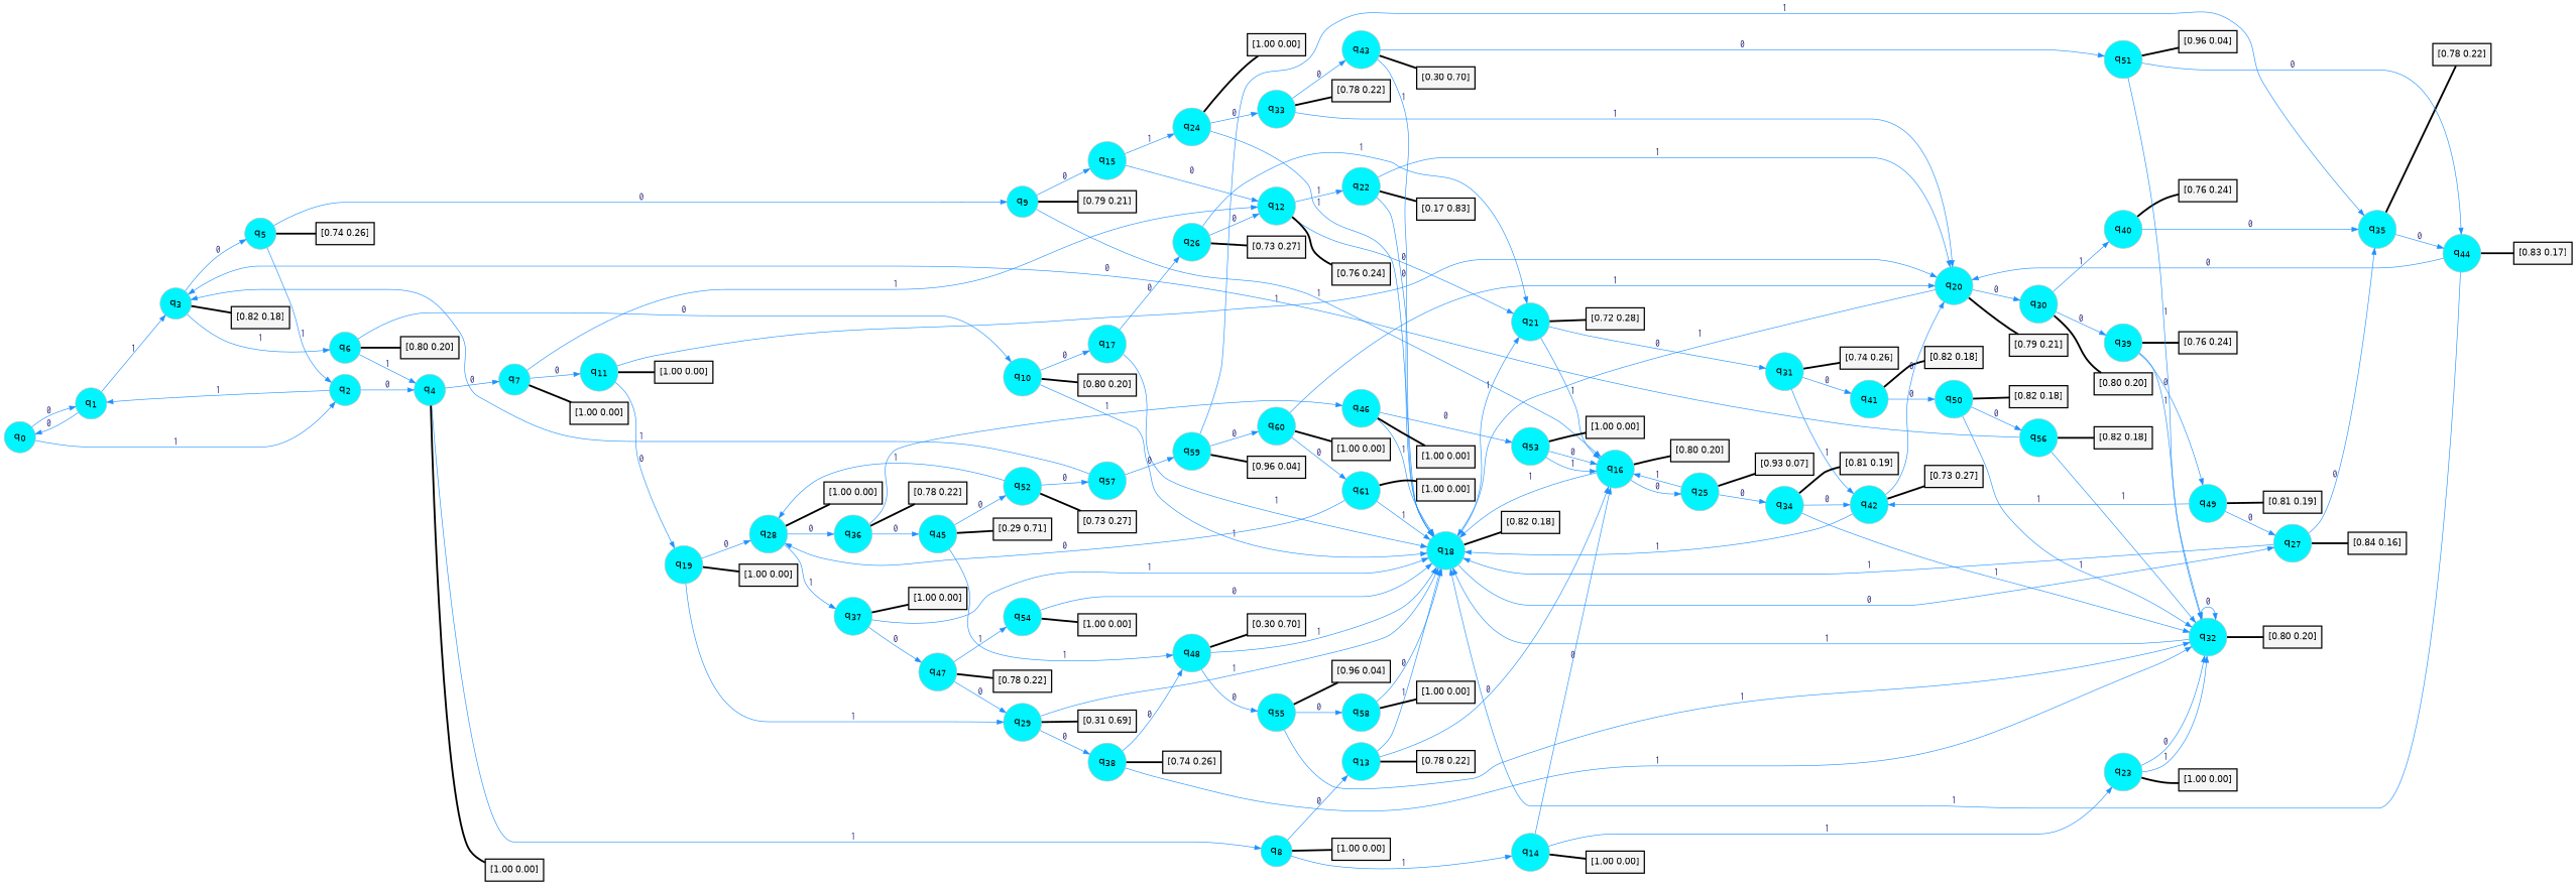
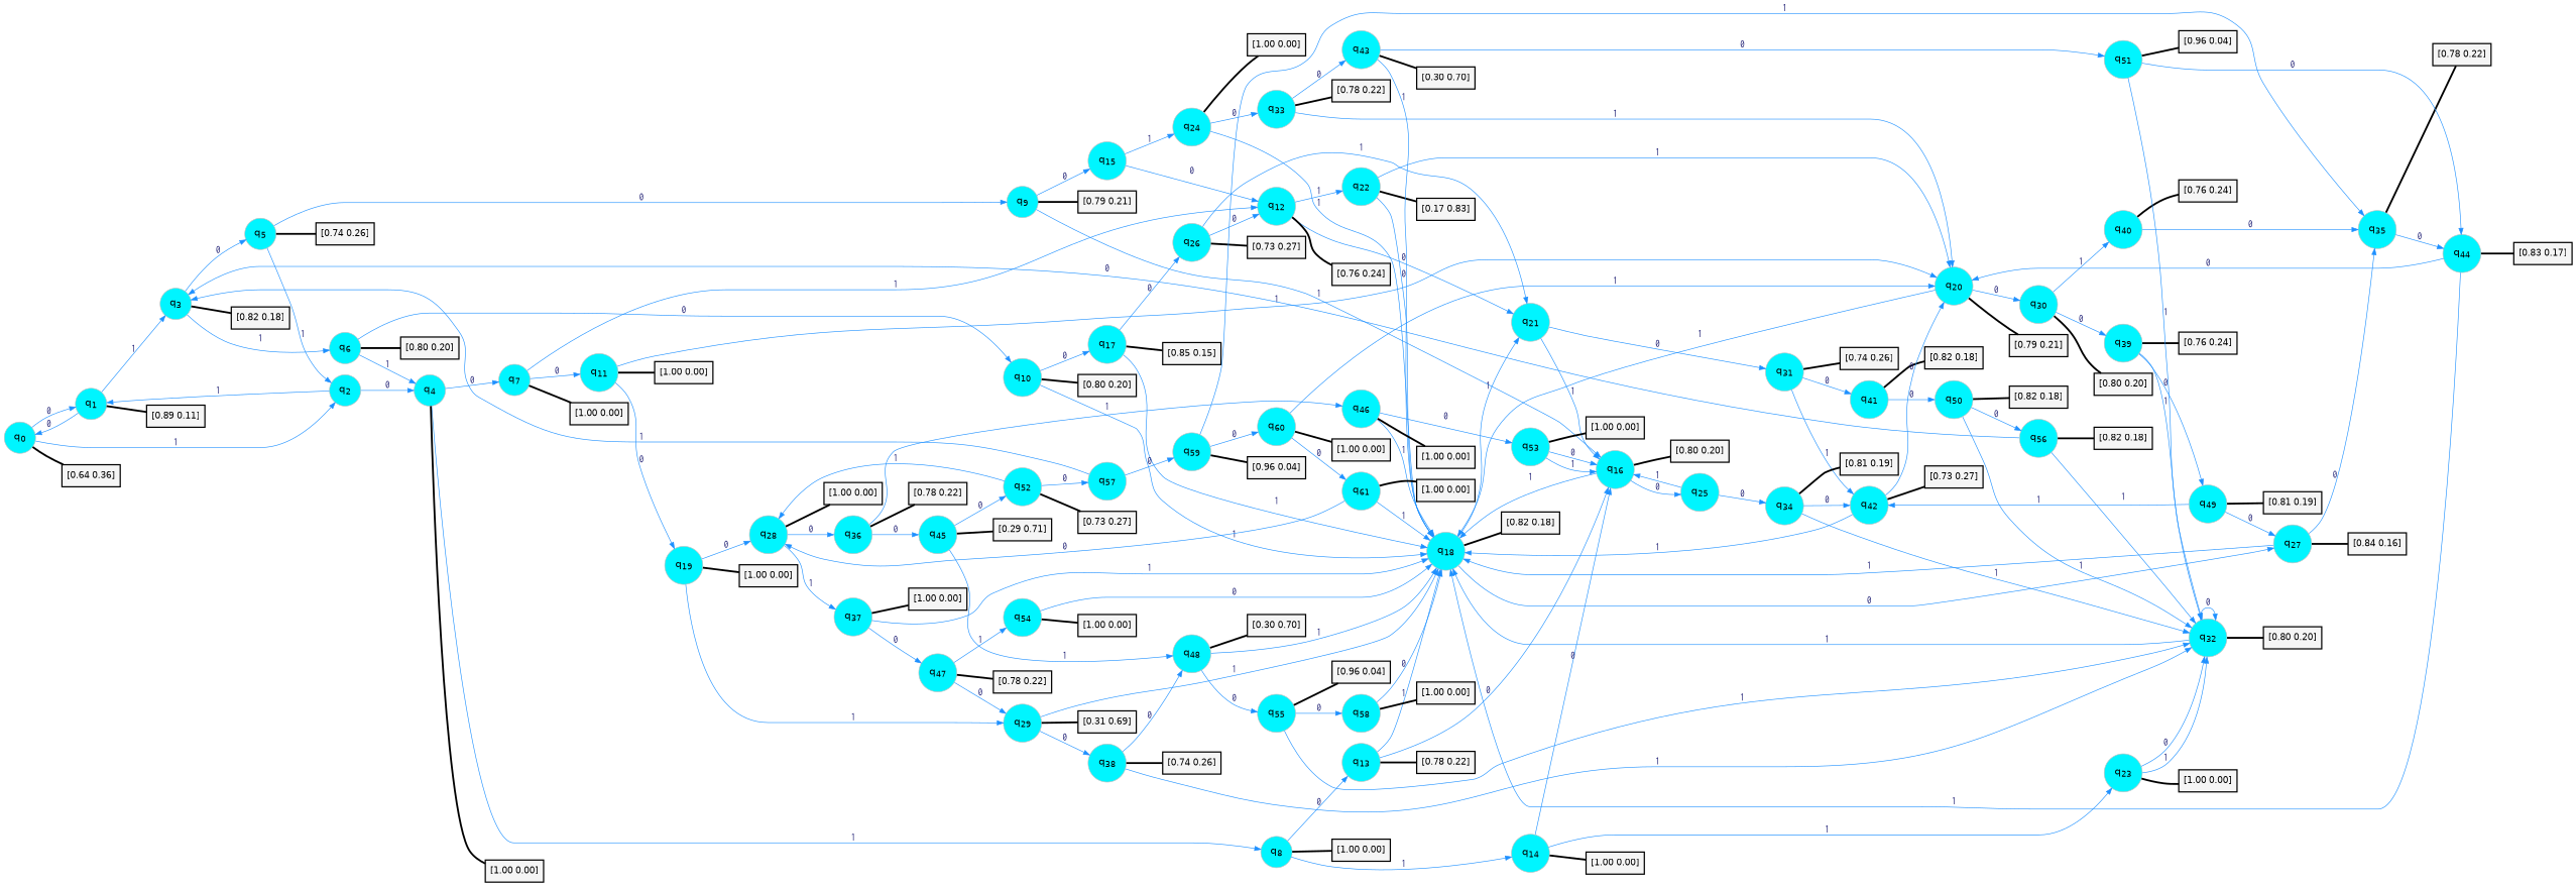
  digraph {
    rankdir=LR
    node [color=gray fillcolor=turquoise1 fontcolor=black fontname=Helvetica fontsize=16 fontweight=bold shape=circle style=filled]
    edge [arrowsize=1 color=dodgerblue1 fontcolor=midnightblue fontname=courier fontweight=bold penwidth=1 style=solid weight=20]
    n1 [label=<q<SUB>0</SUB>>]
    n2 [label=<q<SUB>1</SUB>>]
    n3 [label=<q<SUB>2</SUB>>]
+   n4 [color=black fillcolor=whitesmoke fontsize=14 label="[0.64 0.36]" penwidth=2 shape=box]
    n5 [label=<q<SUB>3</SUB>>]
+   n6 [color=black fillcolor=whitesmoke fontsize=14 label="[0.89 0.11]" penwidth=2 shape=box]
    n7 [label=<q<SUB>4</SUB>>]
    n8 [label=<q<SUB>5</SUB>>]
    n9 [label=<q<SUB>6</SUB>>]
    n10 [color=black fillcolor=whitesmoke fontsize=14 label="[0.82 0.18]" penwidth=2 shape=box]
    n11 [label=<q<SUB>7</SUB>>]
    n12 [label=<q<SUB>8</SUB>>]
    n13 [color=black fillcolor=whitesmoke fontsize=14 label="[1.00 0.00]" penwidth=2 shape=box]
    n14 [label=<q<SUB>9</SUB>>]
    n15 [color=black fillcolor=whitesmoke fontsize=14 label="[0.74 0.26]" penwidth=2 shape=box]
    n16 [label=<q<SUB>10</SUB>>]
    n17 [color=black fillcolor=whitesmoke fontsize=14 label="[0.80 0.20]" penwidth=2 shape=box]
    n18 [label=<q<SUB>11</SUB>>]
    n19 [label=<q<SUB>12</SUB>>]
    n20 [color=black fillcolor=whitesmoke fontsize=14 label="[1.00 0.00]" penwidth=2 shape=box]
    n21 [label=<q<SUB>13</SUB>>]
    n22 [label=<q<SUB>14</SUB>>]
    n23 [color=black fillcolor=whitesmoke fontsize=14 label="[1.00 0.00]" penwidth=2 shape=box]
    n24 [label=<q<SUB>15</SUB>>]
    n25 [label=<q<SUB>16</SUB>>]
    n26 [color=black fillcolor=whitesmoke fontsize=14 label="[0.79 0.21]" penwidth=2 shape=box]
    n27 [label=<q<SUB>17</SUB>>]
    n28 [label=<q<SUB>18</SUB>>]
    n29 [color=black fillcolor=whitesmoke fontsize=14 label="[0.80 0.20]" penwidth=2 shape=box]
    n30 [label=<q<SUB>19</SUB>>]
    n31 [label=<q<SUB>20</SUB>>]
    n32 [color=black fillcolor=whitesmoke fontsize=14 label="[1.00 0.00]" penwidth=2 shape=box]
    n33 [label=<q<SUB>21</SUB>>]
    n34 [label=<q<SUB>22</SUB>>]
    n35 [color=black fillcolor=whitesmoke fontsize=14 label="[0.76 0.24]" penwidth=2 shape=box]
    n36 [color=black fillcolor=whitesmoke fontsize=14 label="[0.78 0.22]" penwidth=2 shape=box]
    n37 [label=<q<SUB>23</SUB>>]
    n38 [color=black fillcolor=whitesmoke fontsize=14 label="[1.00 0.00]" penwidth=2 shape=box]
    n39 [label=<q<SUB>24</SUB>>]
    n40 [label=<q<SUB>25</SUB>>]
    n41 [color=black fillcolor=whitesmoke fontsize=14 label="[0.80 0.20]" penwidth=2 shape=box]
    n42 [label=<q<SUB>26</SUB>>]
+   n43 [color=black fillcolor=whitesmoke fontsize=14 label="[0.85 0.15]" penwidth=2 shape=box]
    n44 [label=<q<SUB>27</SUB>>]
    n45 [color=black fillcolor=whitesmoke fontsize=14 label="[0.82 0.18]" penwidth=2 shape=box]
    n46 [label=<q<SUB>28</SUB>>]
    n47 [label=<q<SUB>29</SUB>>]
    n48 [color=black fillcolor=whitesmoke fontsize=14 label="[1.00 0.00]" penwidth=2 shape=box]
    n49 [label=<q<SUB>30</SUB>>]
    n50 [color=black fillcolor=whitesmoke fontsize=14 label="[0.79 0.21]" penwidth=2 shape=box]
    n51 [label=<q<SUB>31</SUB>>]
-   n52 [color=black fillcolor=whitesmoke fontsize=14 label="[0.72 0.28]" penwidth=2 shape=box]
    n53 [color=black fillcolor=whitesmoke fontsize=14 label="[0.17 0.83]" penwidth=2 shape=box]
    n54 [label=<q<SUB>32</SUB>>]
    n55 [color=black fillcolor=whitesmoke fontsize=14 label="[1.00 0.00]" penwidth=2 shape=box]
    n56 [label=<q<SUB>33</SUB>>]
    n57 [color=black fillcolor=whitesmoke fontsize=14 label="[1.00 0.00]" penwidth=2 shape=box]
    n58 [label=<q<SUB>34</SUB>>]
-   n59 [color=black fillcolor=whitesmoke fontsize=14 label="[0.93 0.07]" penwidth=2 shape=box]
    n60 [color=black fillcolor=whitesmoke fontsize=14 label="[0.73 0.27]" penwidth=2 shape=box]
    n61 [label=<q<SUB>35</SUB>>]
    n62 [color=black fillcolor=whitesmoke fontsize=14 label="[0.84 0.16]" penwidth=2 shape=box]
    n63 [label=<q<SUB>36</SUB>>]
    n64 [label=<q<SUB>37</SUB>>]
    n65 [color=black fillcolor=whitesmoke fontsize=14 label="[1.00 0.00]" penwidth=2 shape=box]
    n66 [label=<q<SUB>38</SUB>>]
    n67 [color=black fillcolor=whitesmoke fontsize=14 label="[0.31 0.69]" penwidth=2 shape=box]
    n68 [label=<q<SUB>39</SUB>>]
    n69 [label=<q<SUB>40</SUB>>]
    n70 [color=black fillcolor=whitesmoke fontsize=14 label="[0.80 0.20]" penwidth=2 shape=box]
    n71 [label=<q<SUB>41</SUB>>]
    n72 [label=<q<SUB>42</SUB>>]
    n73 [color=black fillcolor=whitesmoke fontsize=14 label="[0.74 0.26]" penwidth=2 shape=box]
    n74 [color=black fillcolor=whitesmoke fontsize=14 label="[0.80 0.20]" penwidth=2 shape=box]
    n75 [label=<q<SUB>43</SUB>>]
    n76 [color=black fillcolor=whitesmoke fontsize=14 label="[0.78 0.22]" penwidth=2 shape=box]
    n77 [color=black fillcolor=whitesmoke fontsize=14 label="[0.81 0.19]" penwidth=2 shape=box]
    n78 [label=<q<SUB>44</SUB>>]
    n79 [color=black fillcolor=whitesmoke fontsize=14 label="[0.78 0.22]" penwidth=2 shape=box]
    n80 [label=<q<SUB>45</SUB>>]
    n81 [label=<q<SUB>46</SUB>>]
    n82 [color=black fillcolor=whitesmoke fontsize=14 label="[0.78 0.22]" penwidth=2 shape=box]
    n83 [label=<q<SUB>47</SUB>>]
    n84 [color=black fillcolor=whitesmoke fontsize=14 label="[1.00 0.00]" penwidth=2 shape=box]
    n85 [label=<q<SUB>48</SUB>>]
    n86 [color=black fillcolor=whitesmoke fontsize=14 label="[0.74 0.26]" penwidth=2 shape=box]
    n87 [label=<q<SUB>49</SUB>>]
    n88 [color=black fillcolor=whitesmoke fontsize=14 label="[0.76 0.24]" penwidth=2 shape=box]
    n89 [color=black fillcolor=whitesmoke fontsize=14 label="[0.76 0.24]" penwidth=2 shape=box]
    n90 [label=<q<SUB>50</SUB>>]
    n91 [color=black fillcolor=whitesmoke fontsize=14 label="[0.82 0.18]" penwidth=2 shape=box]
    n92 [color=black fillcolor=whitesmoke fontsize=14 label="[0.73 0.27]" penwidth=2 shape=box]
    n93 [label=<q<SUB>51</SUB>>]
    n94 [color=black fillcolor=whitesmoke fontsize=14 label="[0.30 0.70]" penwidth=2 shape=box]
    n95 [color=black fillcolor=whitesmoke fontsize=14 label="[0.83 0.17]" penwidth=2 shape=box]
    n96 [label=<q<SUB>52</SUB>>]
    n97 [color=black fillcolor=whitesmoke fontsize=14 label="[0.29 0.71]" penwidth=2 shape=box]
    n98 [label=<q<SUB>53</SUB>>]
    n99 [color=black fillcolor=whitesmoke fontsize=14 label="[1.00 0.00]" penwidth=2 shape=box]
    n100 [label=<q<SUB>54</SUB>>]
    n101 [color=black fillcolor=whitesmoke fontsize=14 label="[0.78 0.22]" penwidth=2 shape=box]
    n102 [label=<q<SUB>55</SUB>>]
    n103 [color=black fillcolor=whitesmoke fontsize=14 label="[0.30 0.70]" penwidth=2 shape=box]
    n104 [color=black fillcolor=whitesmoke fontsize=14 label="[0.81 0.19]" penwidth=2 shape=box]
    n105 [label=<q<SUB>56</SUB>>]
    n106 [color=black fillcolor=whitesmoke fontsize=14 label="[0.82 0.18]" penwidth=2 shape=box]
    n107 [color=black fillcolor=whitesmoke fontsize=14 label="[0.96 0.04]" penwidth=2 shape=box]
    n108 [label=<q<SUB>57</SUB>>]
    n109 [color=black fillcolor=whitesmoke fontsize=14 label="[0.73 0.27]" penwidth=2 shape=box]
    n110 [color=black fillcolor=whitesmoke fontsize=14 label="[1.00 0.00]" penwidth=2 shape=box]
    n111 [color=black fillcolor=whitesmoke fontsize=14 label="[1.00 0.00]" penwidth=2 shape=box]
    n112 [label=<q<SUB>58</SUB>>]
    n113 [color=black fillcolor=whitesmoke fontsize=14 label="[0.96 0.04]" penwidth=2 shape=box]
    n114 [color=black fillcolor=whitesmoke fontsize=14 label="[0.82 0.18]" penwidth=2 shape=box]
    n115 [label=<q<SUB>59</SUB>>]
    n116 [color=black fillcolor=whitesmoke fontsize=14 label="[1.00 0.00]" penwidth=2 shape=box]
    n117 [label=<q<SUB>60</SUB>>]
    n118 [color=black fillcolor=whitesmoke fontsize=14 label="[0.96 0.04]" penwidth=2 shape=box]
    n119 [label=<q<SUB>61</SUB>>]
    n120 [color=black fillcolor=whitesmoke fontsize=14 label="[1.00 0.00]" penwidth=2 shape=box]
    n121 [color=black fillcolor=whitesmoke fontsize=14 label="[1.00 0.00]" penwidth=2 shape=box]
    n1 -> n2 [label=0]
    n1 -> n3 [label=1]
+   n1 -> n4 [arrowhead=none color=black penwidth=3]
    n2 -> n1 [label=0]
    n2 -> n5 [label=1]
+   n2 -> n6 [arrowhead=none color=black penwidth=3]
    n3 -> n2 [label=1]
    n3 -> n7 [label=0]
    n5 -> n8 [label=0]
    n5 -> n9 [label=1]
    n5 -> n10 [arrowhead=none color=black penwidth=3]
    n7 -> n11 [label=0]
    n7 -> n12 [label=1]
    n7 -> n13 [arrowhead=none color=black penwidth=3]
    n8 -> n3 [label=1]
    n8 -> n14 [label=0]
    n8 -> n15 [arrowhead=none color=black penwidth=3]
    n9 -> n7 [label=1]
    n9 -> n16 [label=0]
    n9 -> n17 [arrowhead=none color=black penwidth=3]
    n11 -> n18 [label=0]
    n11 -> n19 [label=1]
    n11 -> n20 [arrowhead=none color=black penwidth=3]
    n12 -> n21 [label=0]
    n12 -> n22 [label=1]
    n12 -> n23 [arrowhead=none color=black penwidth=3]
    n14 -> n24 [label=0]
    n14 -> n25 [label=1]
    n14 -> n26 [arrowhead=none color=black penwidth=3]
    n16 -> n27 [label=0]
    n16 -> n28 [label=1]
    n16 -> n29 [arrowhead=none color=black penwidth=3]
    n18 -> n30 [label=0]
    n18 -> n31 [label=1]
    n18 -> n32 [arrowhead=none color=black penwidth=3]
    n19 -> n33 [label=0]
    n19 -> n34 [label=1]
    n19 -> n35 [arrowhead=none color=black penwidth=3]
    n21 -> n25 [label=0]
    n21 -> n28 [label=1]
    n21 -> n36 [arrowhead=none color=black penwidth=3]
    n22 -> n25 [label=0]
    n22 -> n37 [label=1]
    n22 -> n38 [arrowhead=none color=black penwidth=3]
    n24 -> n19 [label=0]
    n24 -> n39 [label=1]
    n25 -> n28 [label=1]
    n25 -> n40 [label=0]
    n25 -> n41 [arrowhead=none color=black penwidth=3]
    n27 -> n28 [label=1]
    n27 -> n42 [label=0]
+   n27 -> n43 [arrowhead=none color=black penwidth=3]
    n28 -> n33 [label=1]
    n28 -> n44 [label=0]
    n28 -> n45 [arrowhead=none color=black penwidth=3]
    n30 -> n46 [label=0]
    n30 -> n47 [label=1]
    n30 -> n48 [arrowhead=none color=black penwidth=3]
    n31 -> n28 [label=1]
    n31 -> n49 [label=0]
    n31 -> n50 [arrowhead=none color=black penwidth=3]
    n33 -> n25 [label=1]
    n33 -> n51 [label=0]
-   n33 -> n52 [arrowhead=none color=black penwidth=3]
    n34 -> n28 [label=0]
    n34 -> n31 [label=1]
    n34 -> n53 [arrowhead=none color=black penwidth=3]
    n37 -> n54 [label=0]
    n37 -> n54 [label=1]
    n37 -> n55 [arrowhead=none color=black penwidth=3]
    n39 -> n28 [label=1]
    n39 -> n56 [label=0]
    n39 -> n57 [arrowhead=none color=black penwidth=3]
    n40 -> n25 [label=1]
    n40 -> n58 [label=0]
-   n40 -> n59 [arrowhead=none color=black penwidth=3]
    n42 -> n19 [label=0]
    n42 -> n33 [label=1]
    n42 -> n60 [arrowhead=none color=black penwidth=3]
    n44 -> n28 [label=1]
    n44 -> n61 [label=0]
    n44 -> n62 [arrowhead=none color=black penwidth=3]
    n46 -> n63 [label=0]
    n46 -> n64 [label=1]
    n46 -> n65 [arrowhead=none color=black penwidth=3]
    n47 -> n28 [label=1]
    n47 -> n66 [label=0]
    n47 -> n67 [arrowhead=none color=black penwidth=3]
    n49 -> n68 [label=0]
    n49 -> n69 [label=1]
    n49 -> n70 [arrowhead=none color=black penwidth=3]
    n51 -> n71 [label=0]
    n51 -> n72 [label=1]
    n51 -> n73 [arrowhead=none color=black penwidth=3]
    n54 -> n28 [label=1]
    n54 -> n54 [label=0]
    n54 -> n74 [arrowhead=none color=black penwidth=3]
    n56 -> n31 [label=1]
    n56 -> n75 [label=0]
    n56 -> n76 [arrowhead=none color=black penwidth=3]
    n58 -> n54 [label=1]
    n58 -> n72 [label=0]
    n58 -> n77 [arrowhead=none color=black penwidth=3]
    n61 -> n78 [label=0]
    n61 -> n79 [arrowhead=none color=black penwidth=3]
    n63 -> n80 [label=0]
    n63 -> n81 [label=1]
    n63 -> n82 [arrowhead=none color=black penwidth=3]
    n64 -> n28 [label=1]
    n64 -> n83 [label=0]
    n64 -> n84 [arrowhead=none color=black penwidth=3]
    n66 -> n54 [label=1]
    n66 -> n85 [label=0]
    n66 -> n86 [arrowhead=none color=black penwidth=3]
    n68 -> n54 [label=1]
    n68 -> n87 [label=0]
    n68 -> n88 [arrowhead=none color=black penwidth=3]
    n69 -> n61 [label=0]
    n69 -> n89 [arrowhead=none color=black penwidth=3]
    n71 -> n90 [label=0]
    n71 -> n91 [arrowhead=none color=black penwidth=3]
    n72 -> n28 [label=1]
    n72 -> n31 [label=0]
    n72 -> n92 [arrowhead=none color=black penwidth=3]
    n75 -> n28 [label=1]
    n75 -> n93 [label=0]
    n75 -> n94 [arrowhead=none color=black penwidth=3]
    n78 -> n28 [label=1]
    n78 -> n31 [label=0]
    n78 -> n95 [arrowhead=none color=black penwidth=3]
    n80 -> n85 [label=1]
    n80 -> n96 [label=0]
    n80 -> n97 [arrowhead=none color=black penwidth=3]
    n81 -> n28 [label=1]
    n81 -> n98 [label=0]
    n81 -> n99 [arrowhead=none color=black penwidth=3]
    n83 -> n47 [label=0]
    n83 -> n100 [label=1]
    n83 -> n101 [arrowhead=none color=black penwidth=3]
    n85 -> n28 [label=1]
    n85 -> n102 [label=0]
    n85 -> n103 [arrowhead=none color=black penwidth=3]
    n87 -> n44 [label=0]
    n87 -> n72 [label=1]
    n87 -> n104 [arrowhead=none color=black penwidth=3]
    n90 -> n54 [label=1]
    n90 -> n105 [label=0]
    n90 -> n106 [arrowhead=none color=black penwidth=3]
    n93 -> n54 [label=1]
    n93 -> n78 [label=0]
    n93 -> n107 [arrowhead=none color=black penwidth=3]
    n96 -> n46 [label=1]
    n96 -> n108 [label=0]
    n96 -> n109 [arrowhead=none color=black penwidth=3]
    n98 -> n25 [label=0]
    n98 -> n25 [label=1]
    n98 -> n110 [arrowhead=none color=black penwidth=3]
    n100 -> n28 [label=0]
    n100 -> n111 [arrowhead=none color=black penwidth=3]
    n102 -> n54 [label=1]
    n102 -> n112 [label=0]
    n102 -> n113 [arrowhead=none color=black penwidth=3]
    n105 -> n5 [label=0]
    n105 -> n54 [label=1]
    n105 -> n114 [arrowhead=none color=black penwidth=3]
    n108 -> n5 [label=1]
    n108 -> n115 [label=0]
    n112 -> n28 [label=0]
    n112 -> n116 [arrowhead=none color=black penwidth=3]
    n115 -> n61 [label=1]
    n115 -> n117 [label=0]
    n115 -> n118 [arrowhead=none color=black penwidth=3]
    n117 -> n31 [label=1]
    n117 -> n119 [label=0]
    n117 -> n120 [arrowhead=none color=black penwidth=3]
    n119 -> n28 [label=1]
    n119 -> n46 [label=0]
    n119 -> n121 [arrowhead=none color=black penwidth=3]
  }
